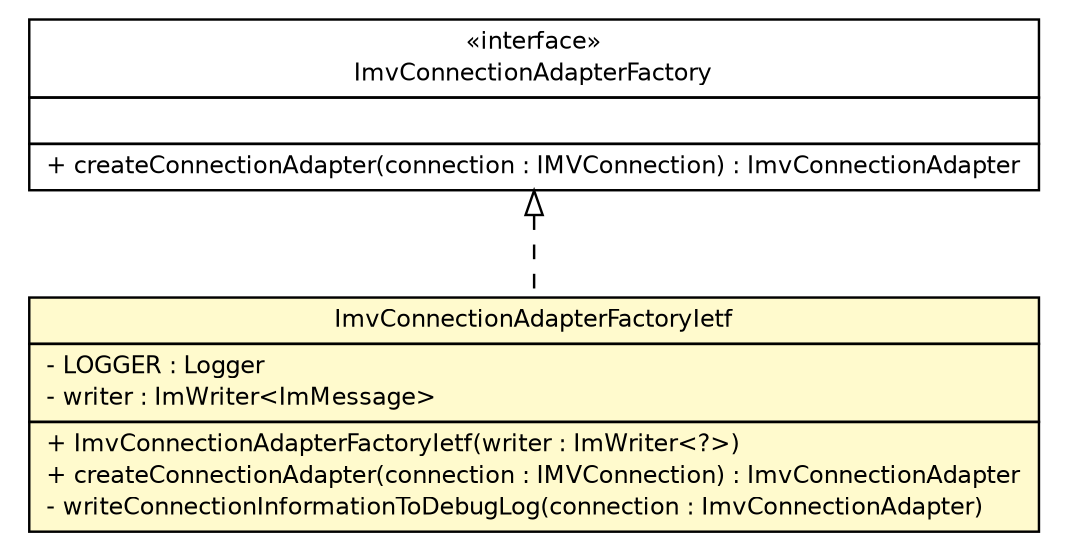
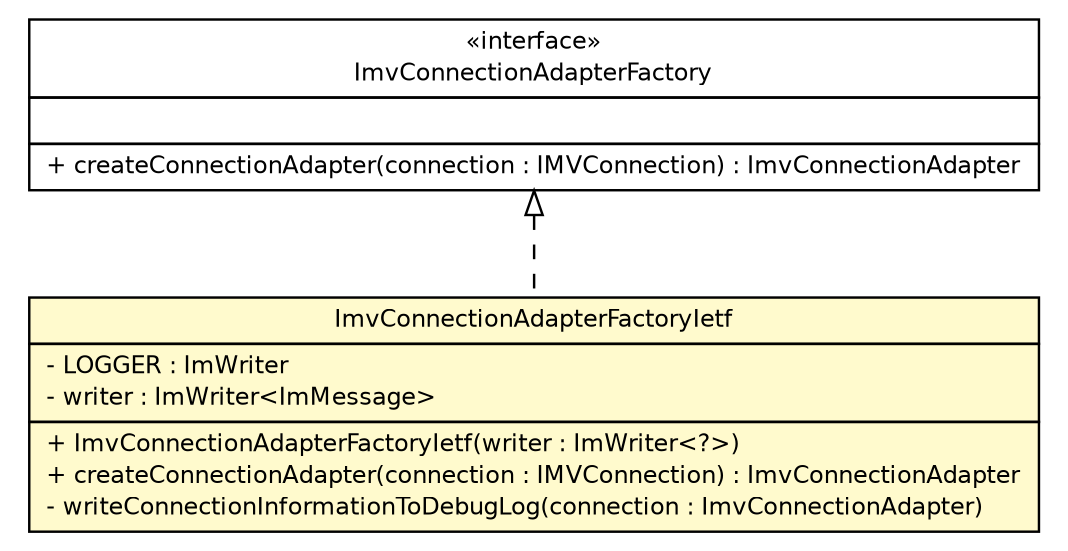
  digraph {
    nodesep=0.25
    ranksep=0.5
    fontname="DejaVu Sans"
    node [fontcolor=black fontname="DejaVu Sans" fontsize=10.0 shape=plaintext]
    n1 [label=<<table title="de.hsbremen.tc.tnc.im.adapter.connection.ImvConnectionAdapterFactory" border="0" cellborder="1" cellspacing="0" cellpadding="2" port="p" href="./ImvConnectionAdapterFactory.html"> 		<tr><td><table border="0" cellspacing="0" cellpadding="1"> <tr><td align="center" balign="center"> &#171;interface&#187; </td></tr> <tr><td align="center" balign="center"> ImvConnectionAdapterFactory </td></tr> 		</table></td></tr> 		<tr><td><table border="0" cellspacing="0" cellpadding="1"> <tr><td align="left" balign="left">  </td></tr> 		</table></td></tr> 		<tr><td><table border="0" cellspacing="0" cellpadding="1"> <tr><td align="left" balign="left"> + createConnectionAdapter(connection : IMVConnection) : ImvConnectionAdapter </td></tr> 		</table></td></tr> 		</table>>]
-   n2 [label=<<table title="de.hsbremen.tc.tnc.im.adapter.connection.ImvConnectionAdapterFactoryIetf" border="0" cellborder="1" cellspacing="0" cellpadding="2" port="p" bgcolor="lemonChiffon" href="./ImvConnectionAdapterFactoryIetf.html"> 		<tr><td><table border="0" cellspacing="0" cellpadding="1"> <tr><td align="center" balign="center"> ImvConnectionAdapterFactoryIetf </td></tr> 		</table></td></tr> 		<tr><td><table border="0" cellspacing="0" cellpadding="1"> <tr><td align="left" balign="left"> - LOGGER : Logger </td></tr> <tr><td align="left" balign="left"> - writer : ImWriter&lt;ImMessage&gt; </td></tr> 		</table></td></tr> 		<tr><td><table border="0" cellspacing="0" cellpadding="1"> <tr><td align="left" balign="left"> + ImvConnectionAdapterFactoryIetf(writer : ImWriter&lt;?&gt;) </td></tr> <tr><td align="left" balign="left"> + createConnectionAdapter(connection : IMVConnection) : ImvConnectionAdapter </td></tr> <tr><td align="left" balign="left"> - writeConnectionInformationToDebugLog(connection : ImvConnectionAdapter) </td></tr> 		</table></td></tr> 		</table>>]
+   n2 [label=<<table title="de.hsbremen.tc.tnc.im.adapter.connection.ImvConnectionAdapterFactoryIetf" border="0" cellborder="1" cellspacing="0" cellpadding="2" port="p" bgcolor="lemonChiffon" href="./ImvConnectionAdapterFactoryIetf.html"> 		<tr><td><table border="0" cellspacing="0" cellpadding="1"> <tr><td align="center" balign="center"> ImvConnectionAdapterFactoryIetf </td></tr> 		</table></td></tr> 		<tr><td><table border="0" cellspacing="0" cellpadding="1"> <tr><td align="left" balign="left"> - LOGGER : ImWriter </td></tr> <tr><td align="left" balign="left"> - writer : ImWriter&lt;ImMessage&gt; </td></tr> 		</table></td></tr> 		<tr><td><table border="0" cellspacing="0" cellpadding="1"> <tr><td align="left" balign="left"> + ImvConnectionAdapterFactoryIetf(writer : ImWriter&lt;?&gt;) </td></tr> <tr><td align="left" balign="left"> + createConnectionAdapter(connection : IMVConnection) : ImvConnectionAdapter </td></tr> <tr><td align="left" balign="left"> - writeConnectionInformationToDebugLog(connection : ImvConnectionAdapter) </td></tr> 		</table></td></tr> 		</table>>]
    n1 -> n2 [arrowtail=empty dir=back fontname="DejaVu Sans" fontsize=10 headport=p labelfontname=Helvetica labelfontsize=10 style=dashed tailport=p]
  }
